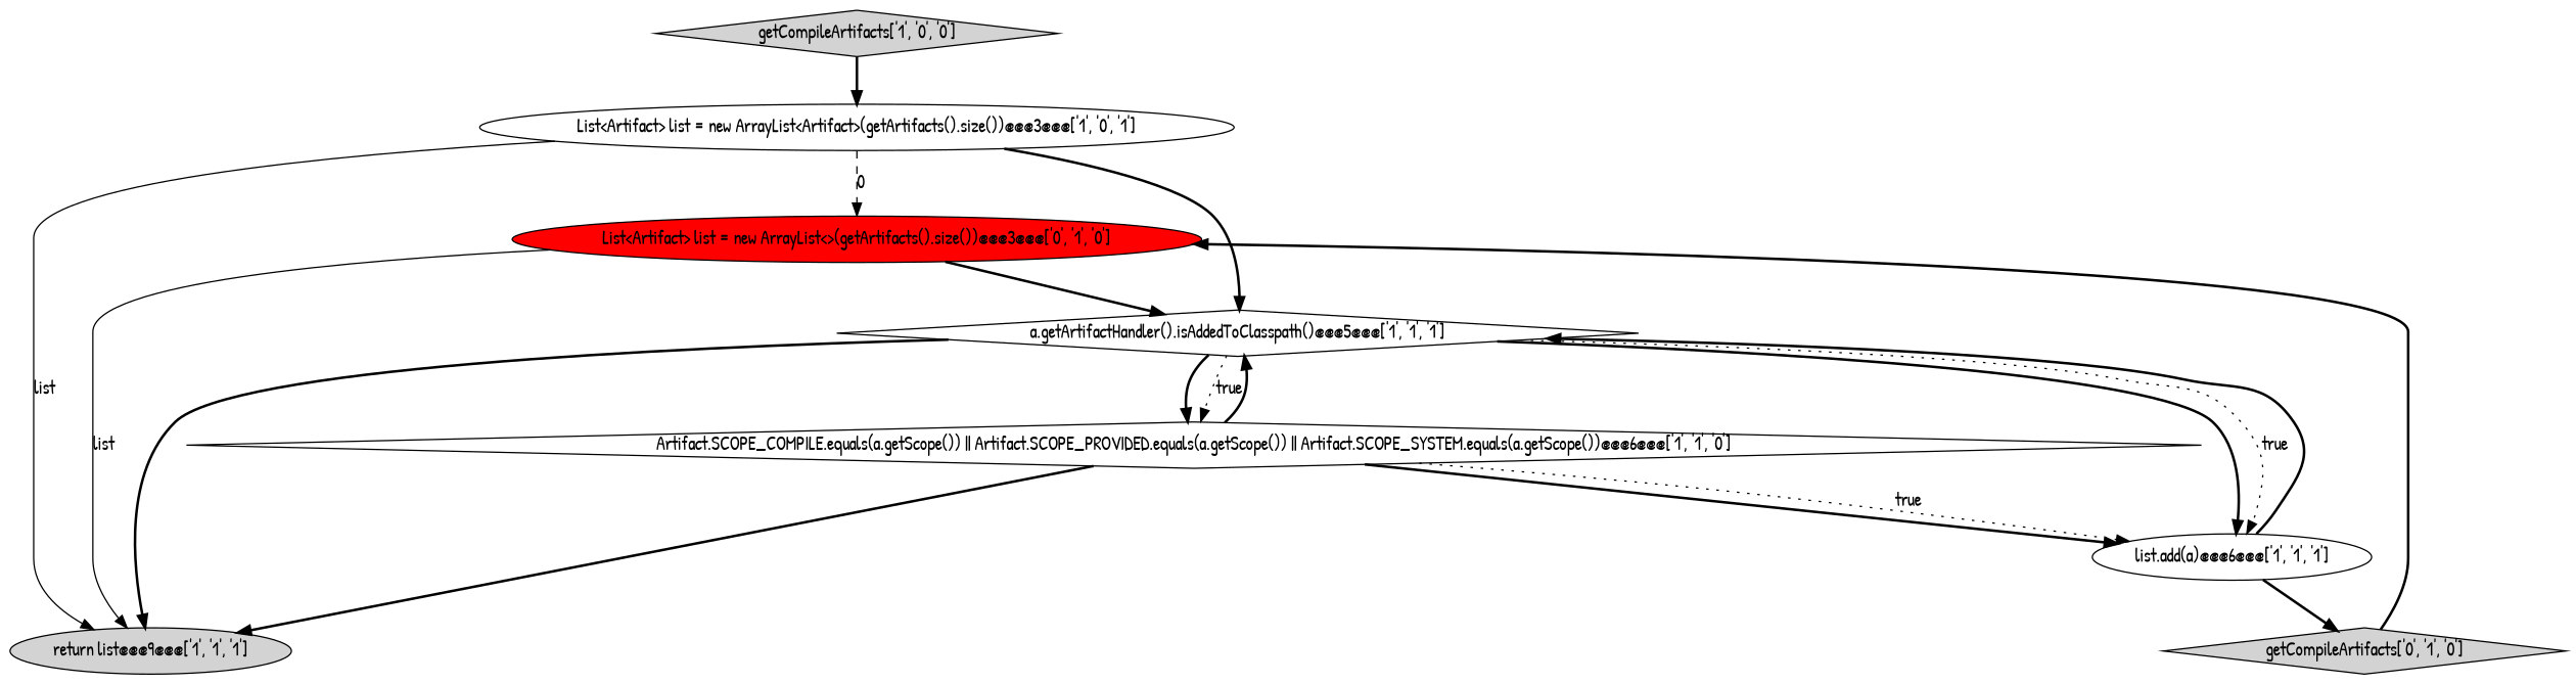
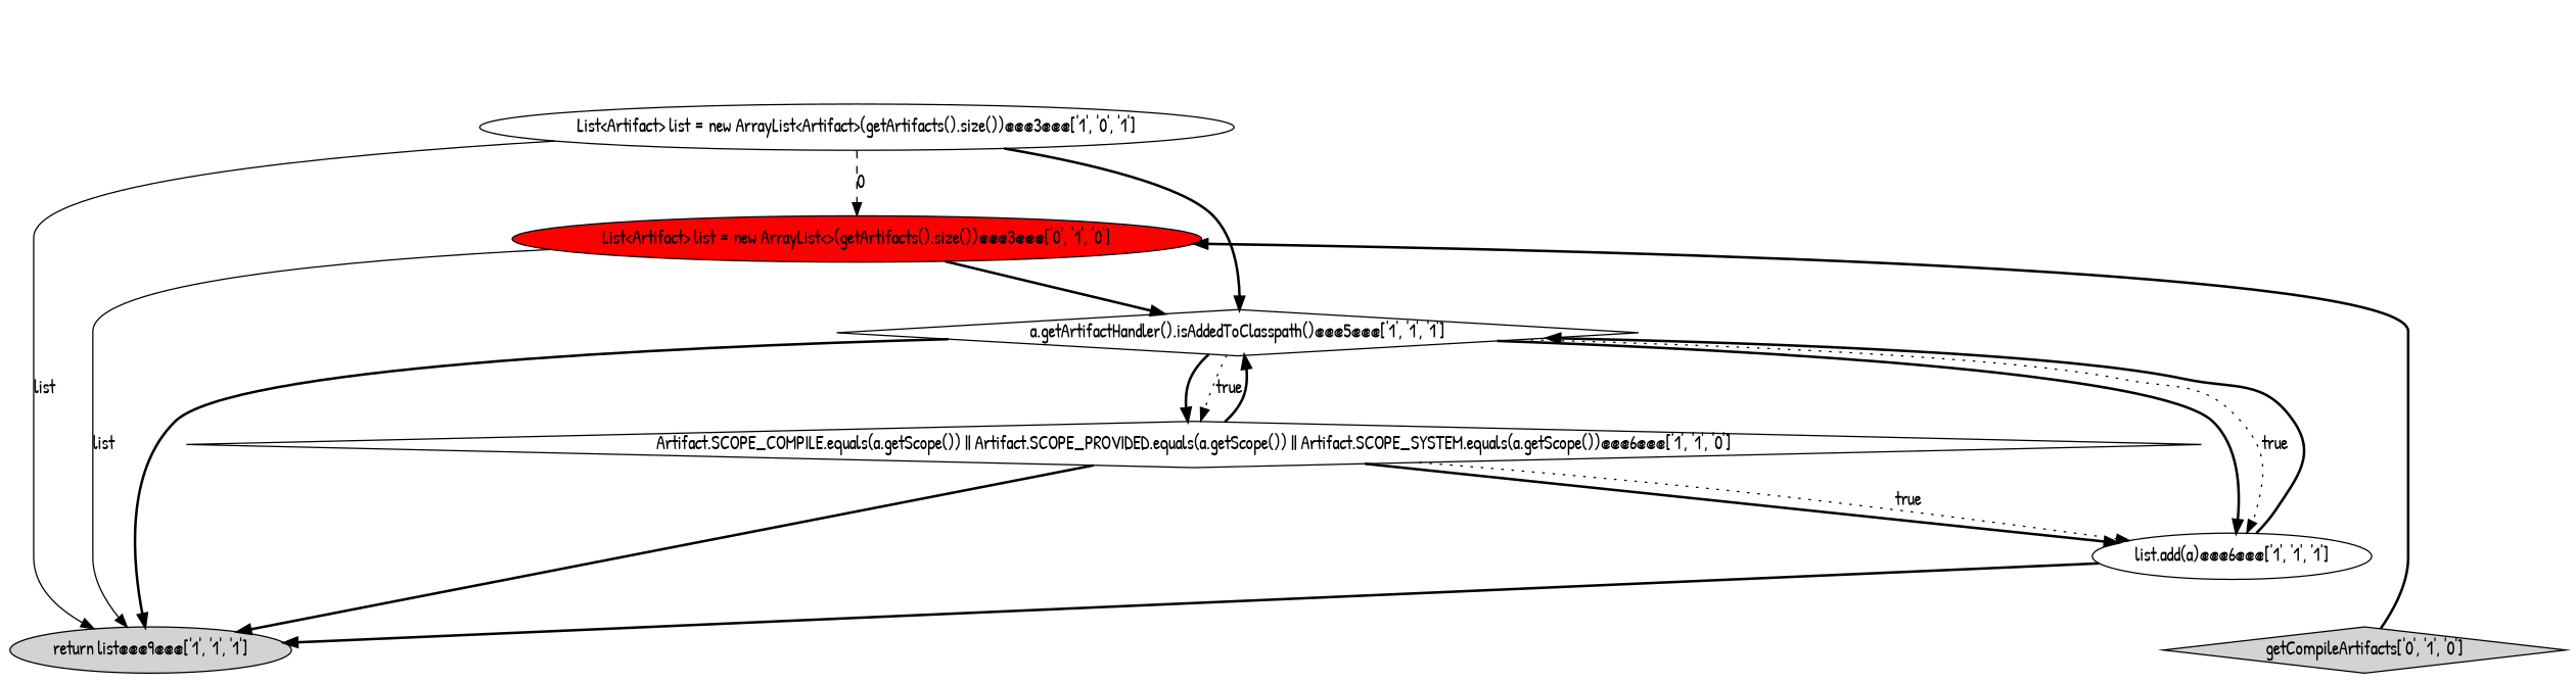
  digraph {
    fontname="Patrick Hand"
    node [fillcolor=white fontname="Patrick Hand" shape=ellipse style=filled]
    edge [fontname="Patrick Hand" style=bold]
    n1 [label="List<Artifact> list = new ArrayList<Artifact>(getArtifacts().size())@@@3@@@['1', '0', '1']"]
    n2 [fillcolor=lightgray label="return list@@@9@@@['1', '1', '1']"]
    n3 [fillcolor=red label="List<Artifact> list = new ArrayList<>(getArtifacts().size())@@@3@@@['0', '1', '0']"]
    n4 [label="a.getArtifactHandler().isAddedToClasspath()@@@5@@@['1', '1', '1']" shape=diamond]
    n5 [label="Artifact.SCOPE_COMPILE.equals(a.getScope()) || Artifact.SCOPE_PROVIDED.equals(a.getScope()) || Artifact.SCOPE_SYSTEM.equals(a.getScope())@@@6@@@['1', '1', '0']" shape=diamond]
    n6 [label="list.add(a)@@@6@@@['1', '1', '1']"]
-   n7 [fillcolor=lightgray label="getCompileArtifacts['1', '0', '0']" shape=diamond]
    n8 [fillcolor=lightgray label="getCompileArtifacts['0', '1', '0']" shape=diamond]
    n1 -> n2 [label=list style=solid]
    n1 -> n3 [label=0 style=dashed]
    n1 -> n4
    n3 -> n2 [label=list style=solid]
    n3 -> n4
    n4 -> n2
    n4 -> n5
    n4 -> n5 [label=true style=dotted]
    n4 -> n6
    n4 -> n6 [label=true style=dotted]
    n5 -> n2
    n5 -> n4
    n5 -> n6
    n5 -> n6 [label=true style=dotted]
-   n6 -> n8
+   n6 -> n2
    n6 -> n4
-   n7 -> n1
    n8 -> n3
  }
